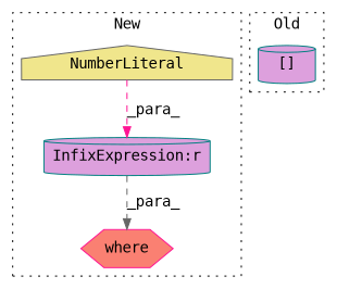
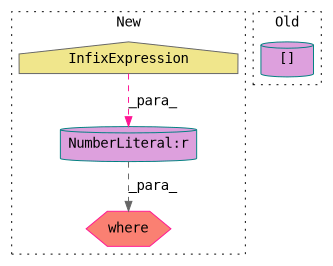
  digraph {
    fontname="DejaVu Sans Mono"
    node [color=teal fillcolor=plum fontname="DejaVu Sans Mono" shape=cylinder style=filled]
    edge [fontname="DejaVu Sans Mono" style=dashed]
    n1 [a=32 color=deeppink fillcolor=salmon l="6,1" label=where s="14324,14385" shape=hexagon]
-   n2 [a=27 l=3 label="InfixExpression:r" s=14352]
-   n3 [a=34 color=gray40 fillcolor=khaki l=1 label=NumberLiteral s=14355 shape=house]
+   n2 [a=27 l=3 label="NumberLiteral:r" s=14352]
+   n3 [a=34 color=gray40 fillcolor=khaki l=1 label=InfixExpression s=14355 shape=house]
    n4 [a=2 l="10,1" label="[]" s="14335,14376"]
    subgraph cluster_1 {
      label=New
      style=dotted
      n1
      n2
      n3
    }
    subgraph cluster_2 {
      label=Old
      style=dotted
      n4
    }
    n2 -> n1 [color=gray40 label=_para_]
    n3 -> n2 [color=deeppink label=_para_]
  }
